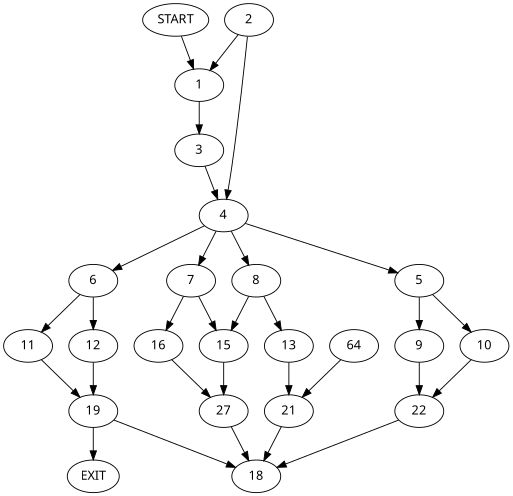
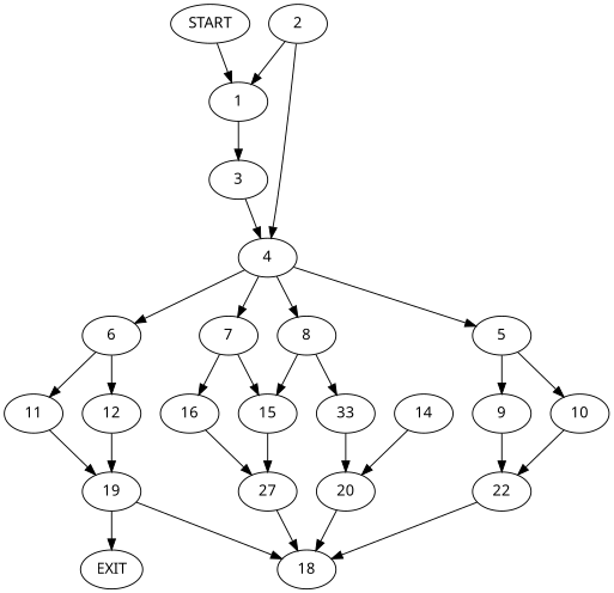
  digraph {
    fontname="Noto Sans"
    node [fontname="Noto Sans"]
    edge [fontname="Noto Sans"]
    n1 [label=START]
    1
    3
    n4 [label=EXIT]
    2
    4
    5
    6
    7
    8
    9
    10
    11
    12
    15
    16
-   13
+   13 [label=33]
    n18 [label=22]
    19
    n20 [label=27]
-   21
-   14 [label=64]
+   21 [label=20]
+   14
    18
    n1 -> 1
    1 -> 3
    3 -> 4
    2 -> 1
    2 -> 4
    4 -> 5
    4 -> 6
    4 -> 7
    4 -> 8
    5 -> 9
    5 -> 10
    6 -> 11
    6 -> 12
    7 -> 15
    7 -> 16
    8 -> 15
    8 -> 13
    9 -> n18
    10 -> n18
    11 -> 19
    12 -> 19
    15 -> n20
    16 -> n20
    13 -> 21
    n18 -> 18
    19 -> n4
    19 -> 18
    n20 -> 18
    21 -> 18
    14 -> 21
  }
